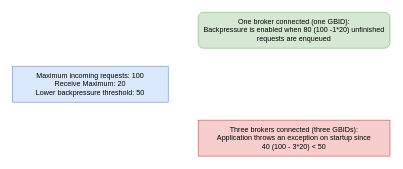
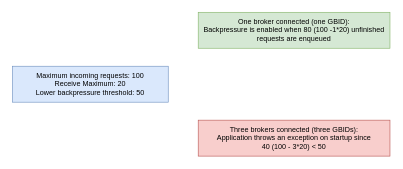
  <mxCell id="0" />
  <mxCell id="1" parent="0" />
  <mxCell id="2" value="Maximum incoming requests: 100&lt;br&gt;Receive Maximum: 20&lt;br&gt;Lower backpressure threshold: 50" style="rounded=0;whiteSpace=wrap;html=1;fillColor=#dae8fc;strokeColor=#6c8ebf;" vertex="1" parent="1"><mxGeometry x="20" y="110" width="260" height="60" as="geometry" /></mxCell>
- <mxCell id="3" value="One broker connected (one GBID):&lt;br&gt;Backpressure is enabled when 80 (100 -1*20) unfinished requests are enqueued" style="whiteSpace=wrap;html=1;align=center;fillColor=#d5e8d4;strokeColor=#82b366;rounded=1;" vertex="1" parent="1"><mxGeometry x="330" y="20" width="320" height="60" as="geometry" /></mxCell>
+ <mxCell id="3" value="One broker connected (one GBID):&lt;br&gt;Backpressure is enabled when 80 (100 -1*20) unfinished requests are enqueued" style="rounded=0;whiteSpace=wrap;html=1;align=center;fillColor=#d5e8d4;strokeColor=#82b366;" vertex="1" parent="1"><mxGeometry x="330" y="20" width="320" height="60" as="geometry" /></mxCell>
  <mxCell id="4" value="Three brokers connected (three GBIDs):&lt;br&gt;Application throws an exception on startup since&lt;br&gt;40 (100 - 3*20) &amp;lt; 50" style="rounded=0;whiteSpace=wrap;html=1;align=center;fillColor=#f8cecc;strokeColor=#b85450;" vertex="1" parent="1"><mxGeometry x="330" y="200" width="320" height="60" as="geometry" /></mxCell>
